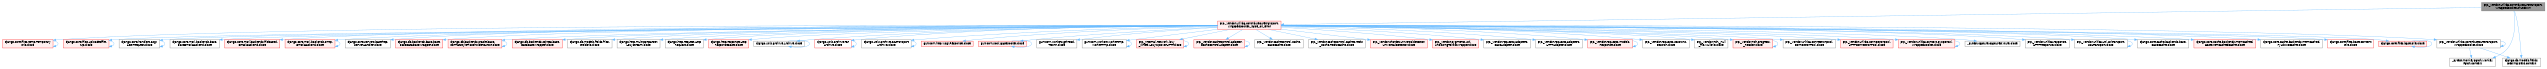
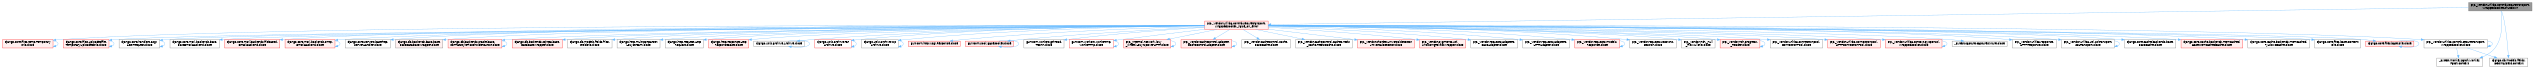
  digraph {
    rankdir=TB
    node [color=grey40 fillcolor=white fontname=Helvetica fontsize=10 shape=box style=filled]
    edge [color=steelblue1 fontname=Helvetica fontsize=10 labelfontname=Helvetica labelfontsize=10 style=solid]
    n1 [color=gray40 fillcolor=grey60 fontcolor=black height=0.2 label="pip._vendor.urllib3.contrib.securetransport.\lWrappedSocket.shutdown" width=0.4]
    n2 [color=red fillcolor="#FFF0F0" height=0.2 label="pip._vendor.urllib3.contrib.securetransport.\lWrappedSocket._raise_on_error" width=0.4]
    n3 [height=0.2 label="_pytest.monkeypatch.Monkey\lPatch.context" width=0.4]
    n4 [height=0.2 label="django.db.models.fields.\lDecimalField.context" width=0.4]
    n5 [height=0.2 label="_pytest.capture.CaptureFixture.close" width=0.4]
    n6 [height=0.2 label="django.core.cache.backends.base.\lBaseCache.close" width=0.4]
    n7 [color=red fillcolor="#FFF0F0" height=0.2 label="django.core.cache.backends.memcached.\lBaseMemcachedCache.close" width=0.4]
    n8 [height=0.2 label="django.core.cache.backends.memcached.\lPyLibMCCache.close" width=0.4]
-   n9 [color=red height=0.2 label="django.core.files.base.Content\lFile.close" width=0.4]
+   n9 [height=0.2 label="django.core.files.base.Content\lFile.close" width=0.4]
    n10 [color=red fillcolor="#FFF0F0" height=0.2 label="django.core.files.base.File.close" width=0.4]
    n11 [color=red fillcolor="#FFF0F0" height=0.2 label="django.core.files.temp.Temporary\lFile.close" width=0.4]
-   n12 [color=red fillcolor="#FFF0F0" height=0.2 label="django.core.files.uploadedfile.\lZip.close" width=0.4]
+   n12 [color=red fillcolor="#FFF0F0" height=0.2 label="django.core.files.uploadedfile.\lTemporaryUploadedFile.close" width=0.4]
    n13 [height=0.2 label="django.core.handlers.asgi.\lASGIRequest.close" width=0.4]
    n14 [height=0.2 label="django.core.mail.backends.base.\lBaseEmailBackend.close" width=0.4]
    n15 [color=red fillcolor="#FFF0F0" height=0.2 label="django.core.mail.backends.filebased.\lEmailBackend.close" width=0.4]
    n16 [color=red fillcolor="#FFF0F0" height=0.2 label="django.core.mail.backends.smtp.\lEmailBackend.close" width=0.4]
    n17 [height=0.2 label="django.core.servers.basehttp.\lServerHandler.close" width=0.4]
-   n18 [color=red fillcolor="#FFF0F0" height=0.2 label="django.db.backends.base.base.\lBaseDatabaseWrapper.close" width=0.4]
+   n18 [fillcolor="#FFF0F0" height=0.2 label="django.db.backends.base.base.\lBaseDatabaseWrapper.close" width=0.4]
    n19 [color=red fillcolor="#FFF0F0" height=0.2 label="django.db.backends.oracle.base.\lFormatStylePlaceholderCursor.close" width=0.4]
    n20 [color=red fillcolor="#FFF0F0" height=0.2 label="django.db.backends.sqlite3.base.\lDatabaseWrapper.close" width=0.4]
    n21 [height=0.2 label="django.db.models.fields.files.\lFieldFile.close" width=0.4]
    n22 [height=0.2 label="django.http.multipartparser.\lLazyStream.close" width=0.4]
    n23 [height=0.2 label="django.http.request.Http\lRequest.close" width=0.4]
    n24 [color=red fillcolor="#FFF0F0" height=0.2 label="django.http.response.Http\lResponseBase.close" width=0.4]
    n25 [height=0.2 label="django.utils.archive.Archive.close" width=0.4]
    n26 [color=red height=0.2 label="django.utils.archive.Tar\lArchive.close" width=0.4]
-   n27 [height=0.2 label="django.utils.archive.SSLTransport\lArchive.close" width=0.4]
+   n27 [height=0.2 label="django.utils.archive.Zip\lArchive.close" width=0.4]
    n28 [color=red fillcolor="#FFF0F0" height=0.2 label="gunicorn.http.wsgi.Response.close" width=0.4]
    n29 [color=red fillcolor="#FFF0F0" height=0.2 label="gunicorn.sock.BaseSocket.close" width=0.4]
    n30 [height=0.2 label="gunicorn.workers.gthread.\lTConn.close" width=0.4]
-   n31 [height=0.2 label="gunicorn.workers.workertmp.\lWorkerTmp.close" width=0.4]
+   n31 [color=red height=0.2 label="gunicorn.workers.workertmp.\lWorkerTmp.close" width=0.4]
    n32 [color=red fillcolor="#FFF0F0" height=0.2 label="pip._internal.network.lazy\l_wheel.LazyZipOverHTTP.close" width=0.4]
    n33 [color=red fillcolor="#FFF0F0" height=0.2 label="pip._vendor.cachecontrol.adapter.\lCacheControlAdapter.close" width=0.4]
    n34 [height=0.2 label="pip._vendor.cachecontrol.cache.\lBaseCache.close" width=0.4]
    n35 [height=0.2 label="pip._vendor.cachecontrol.caches.redis\l_cache.RedisCache.close" width=0.4]
    n36 [color=red fillcolor="#FFF0F0" height=0.2 label="pip._vendor.chardet.universaldetector.\lUniversalDetector.close" width=0.4]
    n37 [color=red fillcolor="#FFF0F0" height=0.2 label="pip._vendor.pygments.util.\lUnclosingTextIOWrapper.close" width=0.4]
    n38 [height=0.2 label="pip._vendor.requests.adapters.\lBaseAdapter.close" width=0.4]
    n39 [height=0.2 label="pip._vendor.requests.adapters.\lHTTPAdapter.close" width=0.4]
    n40 [color=red fillcolor="#FFF0F0" height=0.2 label="pip._vendor.requests.models.\lResponse.close" width=0.4]
    n41 [height=0.2 label="pip._vendor.requests.sessions.\lSession.close" width=0.4]
    n42 [height=0.2 label="pip._vendor.rich._null\l_file.NullFile.close" width=0.4]
    n43 [color=red fillcolor="#FFF0F0" height=0.2 label="pip._vendor.rich.progress.\l_Reader.close" width=0.4]
    n44 [height=0.2 label="pip._vendor.urllib3.connectionpool.\lConnectionPool.close" width=0.4]
    n45 [color=red fillcolor="#FFF0F0" height=0.2 label="pip._vendor.urllib3.connectionpool.\lHTTPConnectionPool.close" width=0.4]
    n46 [color=red fillcolor="#FFF0F0" height=0.2 label="pip._vendor.urllib3.context.pyopenssl.\lWrappedSocket.close" width=0.4]
    n47 [height=0.2 label="pip._vendor.urllib3.contrib.securetransport.\lWrappedSocket.close" width=0.4]
    n48 [height=0.2 label="pip._vendor.urllib3.response.\lHTTPResponse.close" width=0.4]
    n49 [height=0.2 label="pip._vendor.urllib3.util.ssltransport.\lSSLTransport.close" width=0.4]
    n1 -> n2
    n1 -> n3
    n1 -> n4
    n2 -> n5
    n2 -> n6
    n2 -> n7
    n2 -> n8
    n2 -> n9
    n2 -> n10
    n2 -> n11
    n2 -> n12
    n2 -> n13
    n2 -> n14
    n2 -> n15
    n2 -> n16
    n2 -> n17
    n2 -> n18
    n2 -> n19
    n2 -> n20
    n2 -> n21
    n2 -> n22
    n2 -> n23
    n2 -> n24
    n2 -> n25
    n2 -> n26
    n2 -> n27
    n2 -> n28
    n2 -> n29
    n2 -> n30
    n2 -> n31
    n2 -> n32
    n2 -> n33
    n2 -> n34
    n2 -> n35
    n2 -> n36
    n2 -> n37
    n2 -> n38
    n2 -> n39
    n2 -> n40
    n2 -> n41
    n2 -> n42
    n2 -> n43
    n2 -> n44
    n2 -> n45
    n2 -> n46
    n2 -> n47
    n2 -> n48
    n2 -> n49
    n10 -> n10
    n11 -> n11
    n12 -> n12
    n13 -> n13
    n16 -> n16
    n19 -> n19
    n25 -> n25
    n26 -> n26
    n27 -> n27
    n29 -> n29
    n31 -> n31
    n32 -> n32
    n33 -> n33
    n40 -> n40
    n43 -> n43
    n46 -> n46
    n47 -> n3
    n47 -> n4
    n47 -> n47
    n49 -> n49
  }
